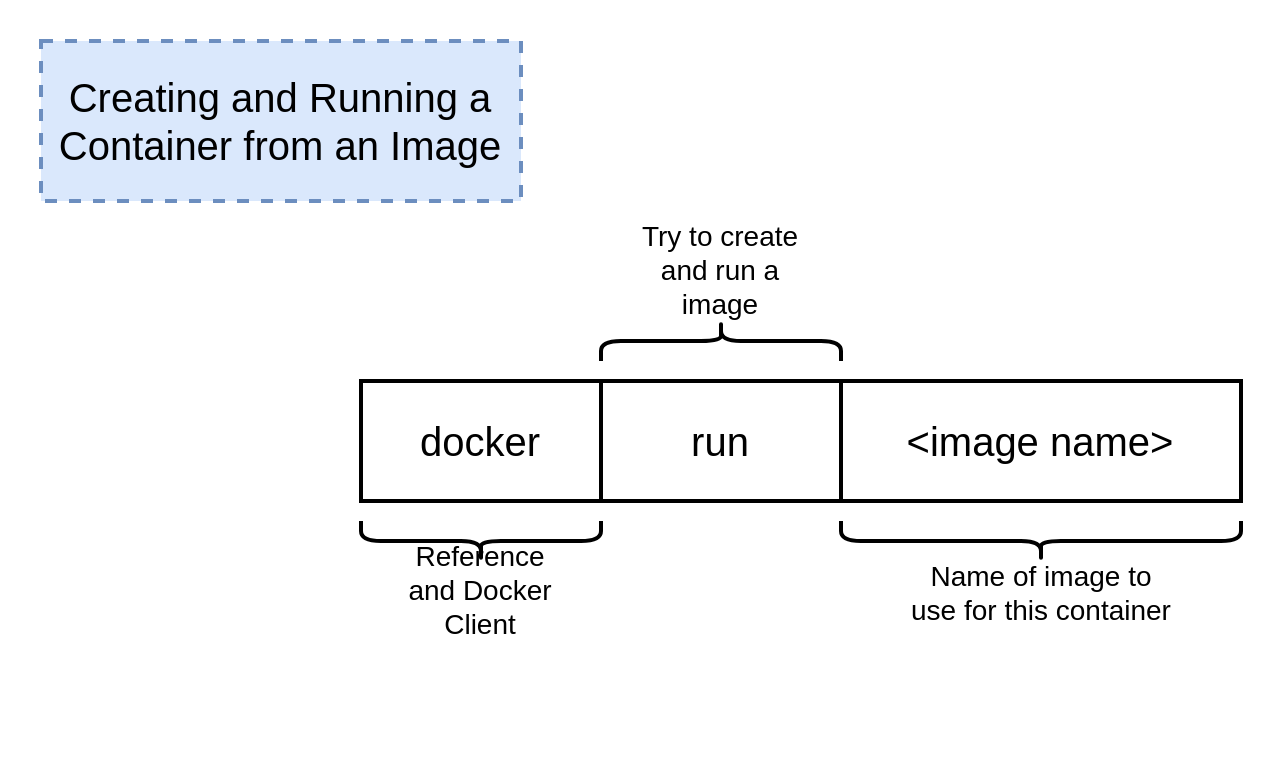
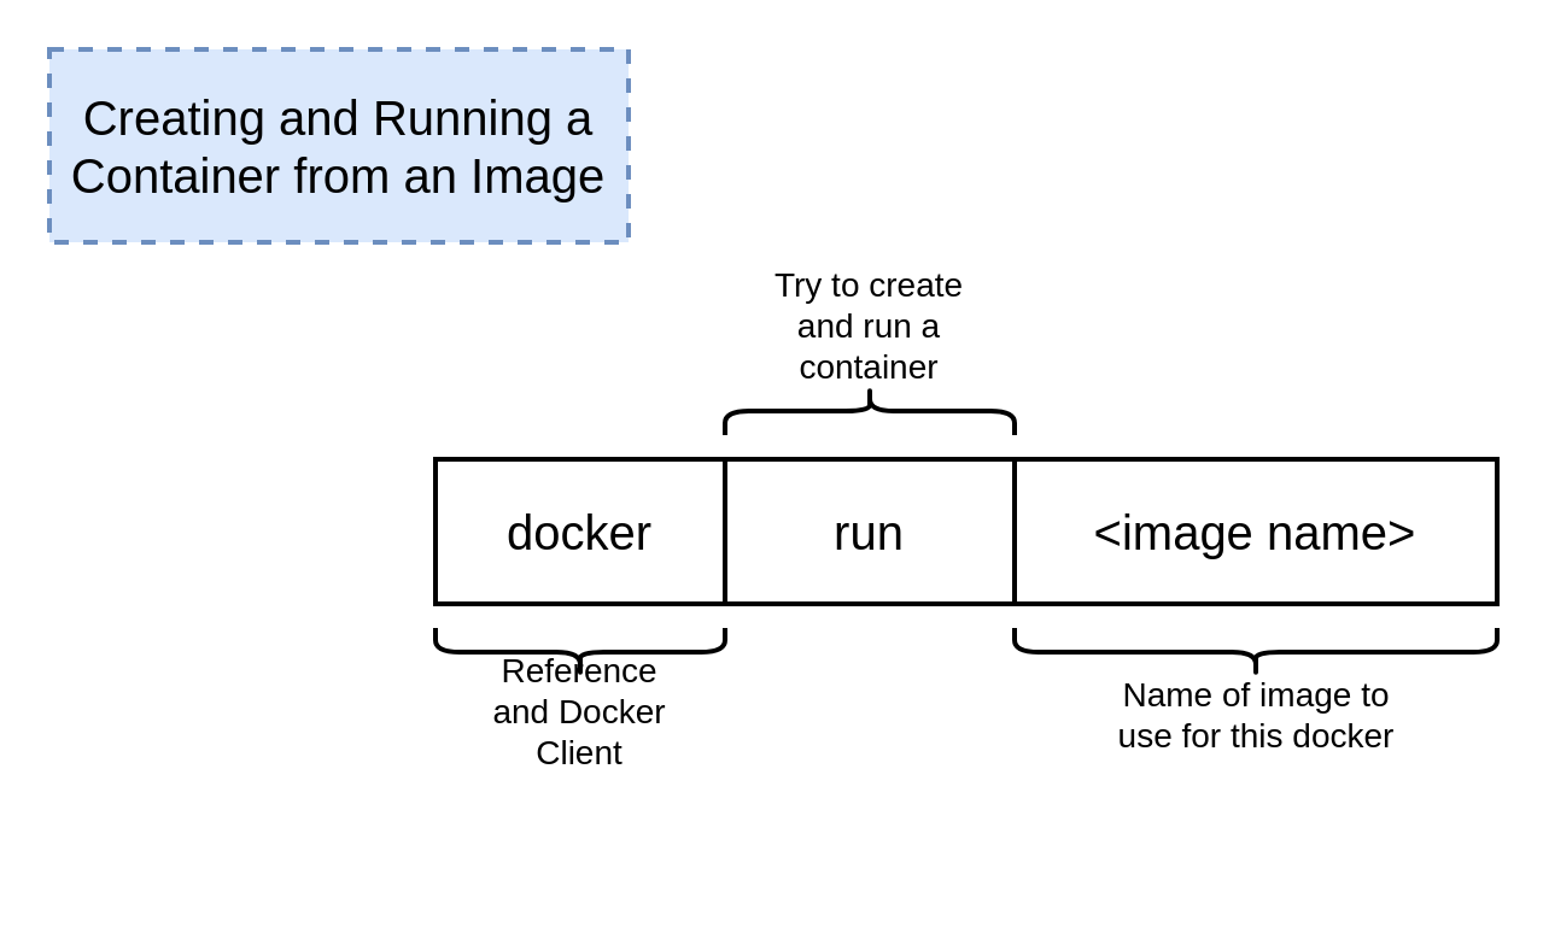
  <mxCell id="0" />
  <mxCell id="1" parent="0" />
  <mxCell id="2" value="Creating and Running a Container from an Image" style="rounded=0;whiteSpace=wrap;html=1;strokeWidth=2;fontSize=20;align=center;fillColor=#dae8fc;strokeColor=#6c8ebf;dashed=1;" parent="1" vertex="1"><mxGeometry x="20" y="20" width="240" height="80" as="geometry" /></mxCell>
  <mxCell id="3" value="docker" style="rounded=0;whiteSpace=wrap;html=1;strokeWidth=2;fontSize=20;align=center;" parent="1" vertex="1"><mxGeometry x="180" y="190" width="120" height="60" as="geometry" /></mxCell>
  <mxCell id="4" value="run" style="rounded=0;whiteSpace=wrap;html=1;strokeWidth=2;fontSize=20;align=center;" parent="1" vertex="1"><mxGeometry x="300" y="190" width="120" height="60" as="geometry" /></mxCell>
  <mxCell id="5" value="&amp;lt;image name&amp;gt;" style="rounded=0;whiteSpace=wrap;html=1;strokeWidth=2;fontSize=20;align=center;" parent="1" vertex="1"><mxGeometry x="420" y="190" width="200" height="60" as="geometry" /></mxCell>
  <mxCell id="6" value="" style="shape=curlyBracket;whiteSpace=wrap;html=1;rounded=1;strokeWidth=2;fontSize=20;align=center;rotation=-90;" parent="1" vertex="1"><mxGeometry x="230" y="210" width="20" height="120" as="geometry" /></mxCell>
  <mxCell id="7" value="" style="shape=curlyBracket;whiteSpace=wrap;html=1;rounded=1;strokeWidth=2;fontSize=20;align=center;rotation=-90;" parent="1" vertex="1"><mxGeometry x="510" y="170" width="20" height="200" as="geometry" /></mxCell>
  <mxCell id="8" value="" style="shape=curlyBracket;whiteSpace=wrap;html=1;rounded=1;strokeWidth=2;fontSize=20;align=center;rotation=90;" parent="1" vertex="1"><mxGeometry x="350" y="110" width="20" height="120" as="geometry" /></mxCell>
  <mxCell id="9" value="Reference and Docker Client" style="text;html=1;strokeColor=none;fillColor=none;align=center;verticalAlign=middle;whiteSpace=wrap;rounded=0;fontSize=14;" parent="1" vertex="1"><mxGeometry x="195" y="280" width="90" height="30" as="geometry" /></mxCell>
- <mxCell id="10" value="Try to create and run a image" style="text;html=1;strokeColor=none;fillColor=none;align=center;verticalAlign=middle;whiteSpace=wrap;rounded=0;fontSize=14;" parent="1" vertex="1"><mxGeometry x="315" y="120" width="90" height="30" as="geometry" /></mxCell>
- <mxCell id="11" value="Name of image to use for this container" style="text;html=1;strokeColor=none;fillColor=none;align=center;verticalAlign=middle;whiteSpace=wrap;rounded=0;fontSize=14;" parent="1" vertex="1"><mxGeometry x="453.5" y="281" width="133" height="30" as="geometry" /></mxCell>
+ <mxCell id="10" value="Try to create and run a container" style="text;html=1;strokeColor=none;fillColor=none;align=center;verticalAlign=middle;whiteSpace=wrap;rounded=0;fontSize=14;" parent="1" vertex="1"><mxGeometry x="315" y="120" width="90" height="30" as="geometry" /></mxCell>
+ <mxCell id="11" value="Name of image to use for this docker" style="text;html=1;strokeColor=none;fillColor=none;align=center;verticalAlign=middle;whiteSpace=wrap;rounded=0;fontSize=14;" parent="1" vertex="1"><mxGeometry x="453.5" y="281" width="133" height="30" as="geometry" /></mxCell>
